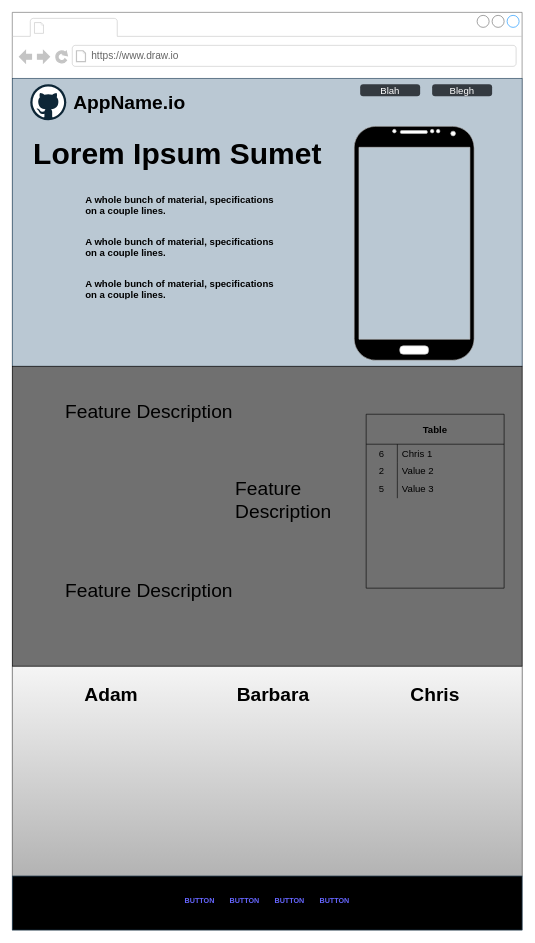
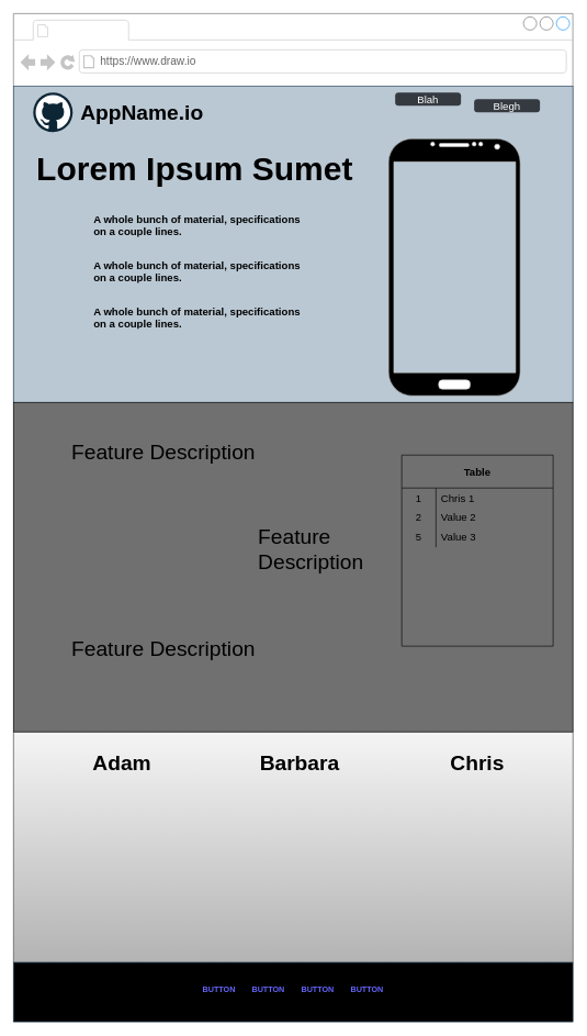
  <mxCell id="0" />
  <mxCell id="1" parent="0" />
  <mxCell id="2" value="" style="strokeWidth=1;shadow=0;dashed=0;align=center;html=1;shape=mxgraph.mockup.containers.browserWindow;rSize=0;strokeColor=#666666;strokeColor2=#008cff;strokeColor3=#c4c4c4;mainText=,;recursiveResize=0;container=0;" vertex="1" parent="1"><mxGeometry width="850" height="1530" as="geometry" x="20" y="20" /></mxCell>
  <mxCell id="3" value="" style="rounded=0;whiteSpace=wrap;html=1;fillColor=#bac8d3;strokeColor=#23445d;" vertex="1" parent="1"><mxGeometry y="130" width="850" height="480" as="geometry" x="20" /></mxCell>
  <mxCell id="4" value="" style="rounded=0;whiteSpace=wrap;html=1;fontSize=32;fillColor=#f5f5f5;strokeColor=#666666;gradientColor=#b3b3b3;" vertex="1" parent="1"><mxGeometry y="1110" width="850" height="350" as="geometry" x="20" /></mxCell>
  <mxCell id="5" value="" style="verticalLabelPosition=bottom;verticalAlign=top;html=1;shadow=0;dashed=0;strokeWidth=1;shape=mxgraph.android.phone2;strokeColor=#c0c0c0;fillColor=#000000;" vertex="1" parent="1"><mxGeometry x="590" y="210" width="200" height="390" as="geometry" /></mxCell>
- <mxCell id="6" value="Blegh" style="html=1;shadow=0;dashed=0;shape=mxgraph.bootstrap.rrect;rSize=5;strokeColor=none;strokeWidth=1;fillColor=#343A40;fontColor=#ffffff;whiteSpace=wrap;align=center;verticalAlign=middle;spacingLeft=0;fontStyle=0;fontSize=16;spacing=5;" vertex="1" parent="1"><mxGeometry x="720" y="140" width="100" height="20" as="geometry" /></mxCell>
+ <mxCell id="6" value="Blegh" style="html=1;shadow=0;dashed=0;shape=mxgraph.bootstrap.rrect;rSize=5;strokeColor=none;strokeWidth=1;fillColor=#343A40;fontColor=#ffffff;whiteSpace=wrap;align=center;verticalAlign=middle;spacingLeft=0;fontStyle=0;fontSize=16;spacing=5;" vertex="1" parent="1"><mxGeometry x="720" y="150" width="100" height="20" as="geometry" /></mxCell>
  <mxCell id="7" value="Blah" style="html=1;shadow=0;dashed=0;shape=mxgraph.bootstrap.rrect;rSize=5;strokeColor=none;strokeWidth=1;fillColor=#343A40;fontColor=#ffffff;whiteSpace=wrap;align=center;verticalAlign=middle;spacingLeft=0;fontStyle=0;fontSize=16;spacing=5;" vertex="1" parent="1"><mxGeometry x="600" y="140" width="100" height="20" as="geometry" /></mxCell>
  <mxCell id="8" value="Lorem Ipsum Sumet" style="text;strokeColor=none;fillColor=none;html=1;fontSize=50;fontStyle=1;verticalAlign=middle;align=center;" vertex="1" parent="1"><mxGeometry x="120" y="170" width="350" height="170" as="geometry" /></mxCell>
  <mxCell id="9" value="" style="rounded=0;whiteSpace=wrap;html=1;fontSize=16;fillColor=#707070;" vertex="1" parent="1"><mxGeometry y="610" width="850" height="500" as="geometry" x="20" /></mxCell>
  <mxCell id="10" value="" style="shape=image;html=1;verticalAlign=top;verticalLabelPosition=bottom;labelBackgroundColor=#ffffff;imageAspect=0;aspect=fixed;image=https://cdn4.iconfinder.com/data/icons/48-bubbles/48/24.TV-128.png;fontSize=32;fillColor=#707070;" vertex="1" parent="1"><mxGeometry x="80" y="690" width="300" height="300" as="geometry" /></mxCell>
  <mxCell id="11" value="" style="shape=image;html=1;verticalAlign=top;verticalLabelPosition=bottom;labelBackgroundColor=#ffffff;imageAspect=0;aspect=fixed;image=https://cdn0.iconfinder.com/data/icons/phosphor-regular-vol-3/256/number-circle-one-128.png;fontSize=32;fillColor=#707070;imageBackground=none;" vertex="1" parent="1"><mxGeometry x="48" y="660" width="50" height="50" as="geometry" /></mxCell>
  <mxCell id="12" value="" style="shape=image;html=1;verticalAlign=top;verticalLabelPosition=bottom;labelBackgroundColor=#ffffff;imageAspect=0;aspect=fixed;image=https://cdn0.iconfinder.com/data/icons/phosphor-regular-vol-3/256/number-circle-two-128.png;fontSize=32;fillColor=#707070;" vertex="1" parent="1"><mxGeometry x="300" y="800" width="58" height="58" as="geometry" /></mxCell>
  <mxCell id="13" value="" style="shape=image;html=1;verticalAlign=top;verticalLabelPosition=bottom;labelBackgroundColor=#ffffff;imageAspect=0;aspect=fixed;image=https://cdn0.iconfinder.com/data/icons/phosphor-thin-vol-3/256/number-circle-three-thin-128.png;fontSize=32;fillColor=#707070;" vertex="1" parent="1"><mxGeometry x="50" y="960" width="48" height="48" as="geometry" /></mxCell>
  <mxCell id="14" value="Feature Description" style="text;html=1;strokeColor=none;fillColor=none;align=center;verticalAlign=middle;whiteSpace=wrap;rounded=0;fontSize=32;" vertex="1" parent="1"><mxGeometry x="98" y="670" width="300" height="30" as="geometry" /></mxCell>
  <mxCell id="15" value="Feature Description" style="text;html=1;strokeColor=none;fillColor=none;align=center;verticalAlign=middle;whiteSpace=wrap;rounded=0;fontSize=32;" vertex="1" parent="1"><mxGeometry x="98" y="969" width="300" height="30" as="geometry" /></mxCell>
  <mxCell id="16" value="Feature Description" style="text;html=1;strokeColor=none;fillColor=none;align=left;verticalAlign=middle;whiteSpace=wrap;rounded=0;fontSize=32;" vertex="1" parent="1"><mxGeometry x="390" y="800" width="140" height="66" as="geometry" /></mxCell>
  <mxCell id="17" value="https://www.draw.io" style="strokeWidth=1;shadow=0;dashed=0;align=center;html=1;shape=mxgraph.mockup.containers.anchor;rSize=0;fontSize=17;fontColor=#666666;align=left;" vertex="1" parent="1"><mxGeometry x="150" y="80" width="250" height="26" as="geometry" /></mxCell>
  <mxCell id="18" value="A whole bunch of material, specifications on a couple lines." style="text;html=1;strokeColor=none;fillColor=none;align=left;verticalAlign=middle;whiteSpace=wrap;overflow=hidden;fontSize=16;fontStyle=1" vertex="1" parent="1"><mxGeometry x="140" y="390" width="340" height="40" as="geometry" /></mxCell>
  <mxCell id="19" value="A whole bunch of material, specifications on a couple lines." style="text;html=1;strokeColor=none;fillColor=none;align=left;verticalAlign=middle;whiteSpace=wrap;overflow=hidden;fontSize=16;fontStyle=1" vertex="1" parent="1"><mxGeometry x="140" y="320" width="340" height="40" as="geometry" /></mxCell>
  <mxCell id="20" value="A whole bunch of material, specifications on a couple lines." style="text;html=1;strokeColor=none;fillColor=none;align=left;verticalAlign=middle;whiteSpace=wrap;overflow=hidden;fontSize=16;fontStyle=1" vertex="1" parent="1"><mxGeometry x="140" y="460" width="340" height="40" as="geometry" /></mxCell>
  <mxCell id="21" value="" style="dashed=0;outlineConnect=0;html=1;align=center;labelPosition=center;verticalLabelPosition=bottom;verticalAlign=top;shape=mxgraph.weblogos.github;fontSize=16;fillColor=#707070;" vertex="1" parent="1"><mxGeometry x="50" y="140" width="60" height="60" as="geometry" /></mxCell>
  <mxCell id="22" value="AppName.io" style="text;strokeColor=none;fillColor=none;html=1;fontSize=32;fontStyle=1;verticalAlign=middle;align=left;" vertex="1" parent="1"><mxGeometry x="120" y="145" width="270" height="50" as="geometry" /></mxCell>
  <mxCell id="23" value="" style="shape=image;html=1;verticalAlign=top;verticalLabelPosition=bottom;labelBackgroundColor=#ffffff;imageAspect=0;aspect=fixed;image=https://cdn1.iconfinder.com/data/icons/heroicons-solid/20/thumb-up-128.png;fontSize=16;fillColor=#707070;" vertex="1" parent="1"><mxGeometry x="626" y="332" width="128" height="128" as="geometry" /></mxCell>
  <mxCell id="24" value="" style="shape=image;html=1;verticalAlign=top;verticalLabelPosition=bottom;labelBackgroundColor=#ffffff;imageAspect=0;image=https://cdn2.iconfinder.com/data/icons/essential-web-4/50/comment-bubble-speech-chat-review-128.png;fontSize=32;fillColor=#707070;" vertex="1" parent="1"><mxGeometry x="80" y="1170" width="210" height="260" as="geometry" /></mxCell>
  <mxCell id="25" value="" style="shape=image;html=1;verticalAlign=top;verticalLabelPosition=bottom;labelBackgroundColor=#ffffff;imageAspect=0;aspect=fixed;image=https://cdn4.iconfinder.com/data/icons/line-basic-ecommerce/64/icons_ecommerce_line-29-128.png;fontSize=32;fillColor=#707070;" vertex="1" parent="1"><mxGeometry x="121" y="1150" width="128" height="128" as="geometry" /></mxCell>
  <mxCell id="26" value="" style="shape=image;html=1;verticalAlign=top;verticalLabelPosition=bottom;labelBackgroundColor=#ffffff;imageAspect=0;image=https://cdn2.iconfinder.com/data/icons/essential-web-4/50/comment-bubble-speech-chat-review-128.png;fontSize=32;fillColor=#707070;" vertex="1" parent="1"><mxGeometry x="350" y="1170" width="210" height="260" as="geometry" /></mxCell>
  <mxCell id="27" value="" style="shape=image;html=1;verticalAlign=top;verticalLabelPosition=bottom;labelBackgroundColor=#ffffff;imageAspect=0;aspect=fixed;image=https://cdn4.iconfinder.com/data/icons/line-basic-ecommerce/64/icons_ecommerce_line-29-128.png;fontSize=32;fillColor=#707070;" vertex="1" parent="1"><mxGeometry x="391" y="1150" width="128" height="128" as="geometry" /></mxCell>
  <mxCell id="28" value="" style="shape=image;html=1;verticalAlign=top;verticalLabelPosition=bottom;labelBackgroundColor=#ffffff;imageAspect=0;image=https://cdn2.iconfinder.com/data/icons/essential-web-4/50/comment-bubble-speech-chat-review-128.png;fontSize=32;fillColor=#707070;" vertex="1" parent="1"><mxGeometry x="620" y="1170" width="210" height="260" as="geometry" /></mxCell>
  <mxCell id="29" value="" style="shape=image;html=1;verticalAlign=top;verticalLabelPosition=bottom;labelBackgroundColor=#ffffff;imageAspect=0;aspect=fixed;image=https://cdn4.iconfinder.com/data/icons/line-basic-ecommerce/64/icons_ecommerce_line-29-128.png;fontSize=32;fillColor=#707070;" vertex="1" parent="1"><mxGeometry x="661" y="1150" width="128" height="128" as="geometry" /></mxCell>
  <mxCell id="30" value="" style="shape=image;html=1;verticalAlign=top;verticalLabelPosition=bottom;labelBackgroundColor=#ffffff;imageAspect=0;aspect=fixed;image=https://cdn0.iconfinder.com/data/icons/evericons-24px-vol-1/24/text-align-left-128.png;fontSize=32;fillColor=#707070;" vertex="1" parent="1"><mxGeometry x="111" y="1226.5" width="148" height="148" as="geometry" /></mxCell>
  <mxCell id="31" value="" style="shape=image;html=1;verticalAlign=top;verticalLabelPosition=bottom;labelBackgroundColor=#ffffff;imageAspect=0;aspect=fixed;image=https://cdn0.iconfinder.com/data/icons/evericons-24px-vol-1/24/text-align-left-128.png;fontSize=32;fillColor=#707070;" vertex="1" parent="1"><mxGeometry x="380" y="1226.5" width="148" height="148" as="geometry" /></mxCell>
  <mxCell id="32" value="" style="shape=image;html=1;verticalAlign=top;verticalLabelPosition=bottom;labelBackgroundColor=#ffffff;imageAspect=0;aspect=fixed;image=https://cdn0.iconfinder.com/data/icons/evericons-24px-vol-1/24/text-align-left-128.png;fontSize=32;fillColor=#707070;" vertex="1" parent="1"><mxGeometry x="650.5" y="1225.5" width="149" height="149" as="geometry" /></mxCell>
  <mxCell id="33" value="Adam" style="text;align=center;fontStyle=1;verticalAlign=middle;spacingLeft=3;spacingRight=3;strokeColor=none;rotatable=0;points=[[0,0.5],[1,0.5]];portConstraint=eastwest;fontSize=32;fillColor=none;" vertex="1" parent="1"><mxGeometry x="145" y="1140" width="80" height="26" as="geometry" /></mxCell>
  <mxCell id="34" value="Barbara" style="text;align=center;fontStyle=1;verticalAlign=middle;spacingLeft=3;spacingRight=3;strokeColor=none;rotatable=0;points=[[0,0.5],[1,0.5]];portConstraint=eastwest;fontSize=32;fillColor=none;" vertex="1" parent="1"><mxGeometry x="415" y="1140" width="80" height="26" as="geometry" /></mxCell>
  <mxCell id="35" value="Chris" style="text;align=center;fontStyle=1;verticalAlign=middle;spacingLeft=3;spacingRight=3;strokeColor=none;rotatable=0;points=[[0,0.5],[1,0.5]];portConstraint=eastwest;fontSize=32;fillColor=none;" vertex="1" parent="1"><mxGeometry x="685" y="1140" width="80" height="26" as="geometry" /></mxCell>
  <mxCell id="36" value="" style="rounded=0;whiteSpace=wrap;html=1;fontSize=32;fillColor=#000000;strokeColor=#23445d;" vertex="1" parent="1"><mxGeometry y="1460" width="850" height="90" as="geometry" x="20" /></mxCell>
  <mxCell id="37" value="" style="shape=rect;fillColor=none;strokeColor=none;shadow=0;fontSize=32;fontStyle=1;fontColor=#6666FF;" vertex="1" parent="1"><mxGeometry x="295" y="1480" width="300" height="40" as="geometry" /></mxCell>
  <mxCell id="38" value="BUTTON" style="shape=rect;strokeColor=none;fillColor=none;fontSize=12;fontColor=#6666FF;dashed=0;fontStyle=1" vertex="1" parent="37"><mxGeometry width="75" height="40" as="geometry" /></mxCell>
  <mxCell id="39" value="BUTTON" style="shape=rect;strokeColor=none;fillColor=none;fontSize=12;fontColor=#6666FF;dashed=0;fontStyle=1" vertex="1" parent="37"><mxGeometry x="75" width="75" height="40" as="geometry" /></mxCell>
  <mxCell id="40" value="BUTTON" style="shape=rect;strokeColor=none;fillColor=none;fontSize=12;fontColor=#6666FF;dashed=0;fontStyle=1" vertex="1" parent="37"><mxGeometry x="150" width="75" height="40" as="geometry" /></mxCell>
  <mxCell id="41" value="BUTTON" style="shape=rect;strokeColor=none;fillColor=none;fontSize=12;fontColor=#6666FF;dashed=0;fontStyle=1" vertex="1" parent="37"><mxGeometry x="225" width="75" height="40" as="geometry" /></mxCell>
  <mxCell id="42" value="Table" style="shape=table;startSize=50;container=1;collapsible=0;childLayout=tableLayout;fixedRows=1;rowLines=0;fontStyle=1;fontSize=16;fillColor=none;html=0;" vertex="1" parent="1"><mxGeometry x="610" y="690" width="230" height="290" as="geometry" /></mxCell>
  <mxCell id="43" value="" style="shape=tableRow;horizontal=0;startSize=0;swimlaneHead=0;swimlaneBody=0;top=0;left=0;bottom=0;right=0;collapsible=0;dropTarget=0;fillColor=none;points=[[0,0.5],[1,0.5]];portConstraint=eastwest;fontSize=16;html=0;" vertex="1" parent="42"><mxGeometry y="50" width="230" height="30" as="geometry" /></mxCell>
- <mxCell id="44" value="6" style="shape=partialRectangle;html=1;whiteSpace=wrap;connectable=0;fillColor=none;top=0;left=0;bottom=0;right=0;overflow=hidden;pointerEvents=1;fontSize=16;" vertex="1" parent="43"><mxGeometry width="52" height="30" as="geometry"><mxRectangle width="52" height="30" as="alternateBounds" /></mxGeometry></mxCell>
+ <mxCell id="44" value="1" style="shape=partialRectangle;html=1;whiteSpace=wrap;connectable=0;fillColor=none;top=0;left=0;bottom=0;right=0;overflow=hidden;pointerEvents=1;fontSize=16;" vertex="1" parent="43"><mxGeometry width="52" height="30" as="geometry"><mxRectangle width="52" height="30" as="alternateBounds" /></mxGeometry></mxCell>
  <mxCell id="45" value="Chris 1" style="shape=partialRectangle;html=1;whiteSpace=wrap;connectable=0;fillColor=none;top=0;left=0;bottom=0;right=0;align=left;spacingLeft=6;overflow=hidden;fontSize=16;" vertex="1" parent="43"><mxGeometry x="52" width="178" height="30" as="geometry"><mxRectangle width="178" height="30" as="alternateBounds" /></mxGeometry></mxCell>
  <mxCell id="46" value="" style="shape=tableRow;horizontal=0;startSize=0;swimlaneHead=0;swimlaneBody=0;top=0;left=0;bottom=0;right=0;collapsible=0;dropTarget=0;fillColor=none;points=[[0,0.5],[1,0.5]];portConstraint=eastwest;fontSize=16;html=0;" vertex="1" parent="42"><mxGeometry y="80" width="230" height="30" as="geometry" /></mxCell>
  <mxCell id="47" value="2" style="shape=partialRectangle;html=1;whiteSpace=wrap;connectable=0;fillColor=none;top=0;left=0;bottom=0;right=0;overflow=hidden;fontSize=16;" vertex="1" parent="46"><mxGeometry width="52" height="30" as="geometry"><mxRectangle width="52" height="30" as="alternateBounds" /></mxGeometry></mxCell>
  <mxCell id="48" value="Value 2" style="shape=partialRectangle;html=1;whiteSpace=wrap;connectable=0;fillColor=none;top=0;left=0;bottom=0;right=0;align=left;spacingLeft=6;overflow=hidden;fontSize=16;" vertex="1" parent="46"><mxGeometry x="52" width="178" height="30" as="geometry"><mxRectangle width="178" height="30" as="alternateBounds" /></mxGeometry></mxCell>
  <mxCell id="49" value="" style="shape=tableRow;horizontal=0;startSize=0;swimlaneHead=0;swimlaneBody=0;top=0;left=0;bottom=0;right=0;collapsible=0;dropTarget=0;fillColor=none;points=[[0,0.5],[1,0.5]];portConstraint=eastwest;fontSize=16;html=0;" vertex="1" parent="42"><mxGeometry y="110" width="230" height="30" as="geometry" /></mxCell>
  <mxCell id="50" value="5" style="shape=partialRectangle;html=1;whiteSpace=wrap;connectable=0;fillColor=none;top=0;left=0;bottom=0;right=0;overflow=hidden;fontSize=16;" vertex="1" parent="49"><mxGeometry width="52" height="30" as="geometry"><mxRectangle width="52" height="30" as="alternateBounds" /></mxGeometry></mxCell>
  <mxCell id="51" value="Value 3" style="shape=partialRectangle;html=1;whiteSpace=wrap;connectable=0;fillColor=none;top=0;left=0;bottom=0;right=0;align=left;spacingLeft=6;overflow=hidden;fontSize=16;" vertex="1" parent="49"><mxGeometry x="52" width="178" height="30" as="geometry"><mxRectangle width="178" height="30" as="alternateBounds" /></mxGeometry></mxCell>
